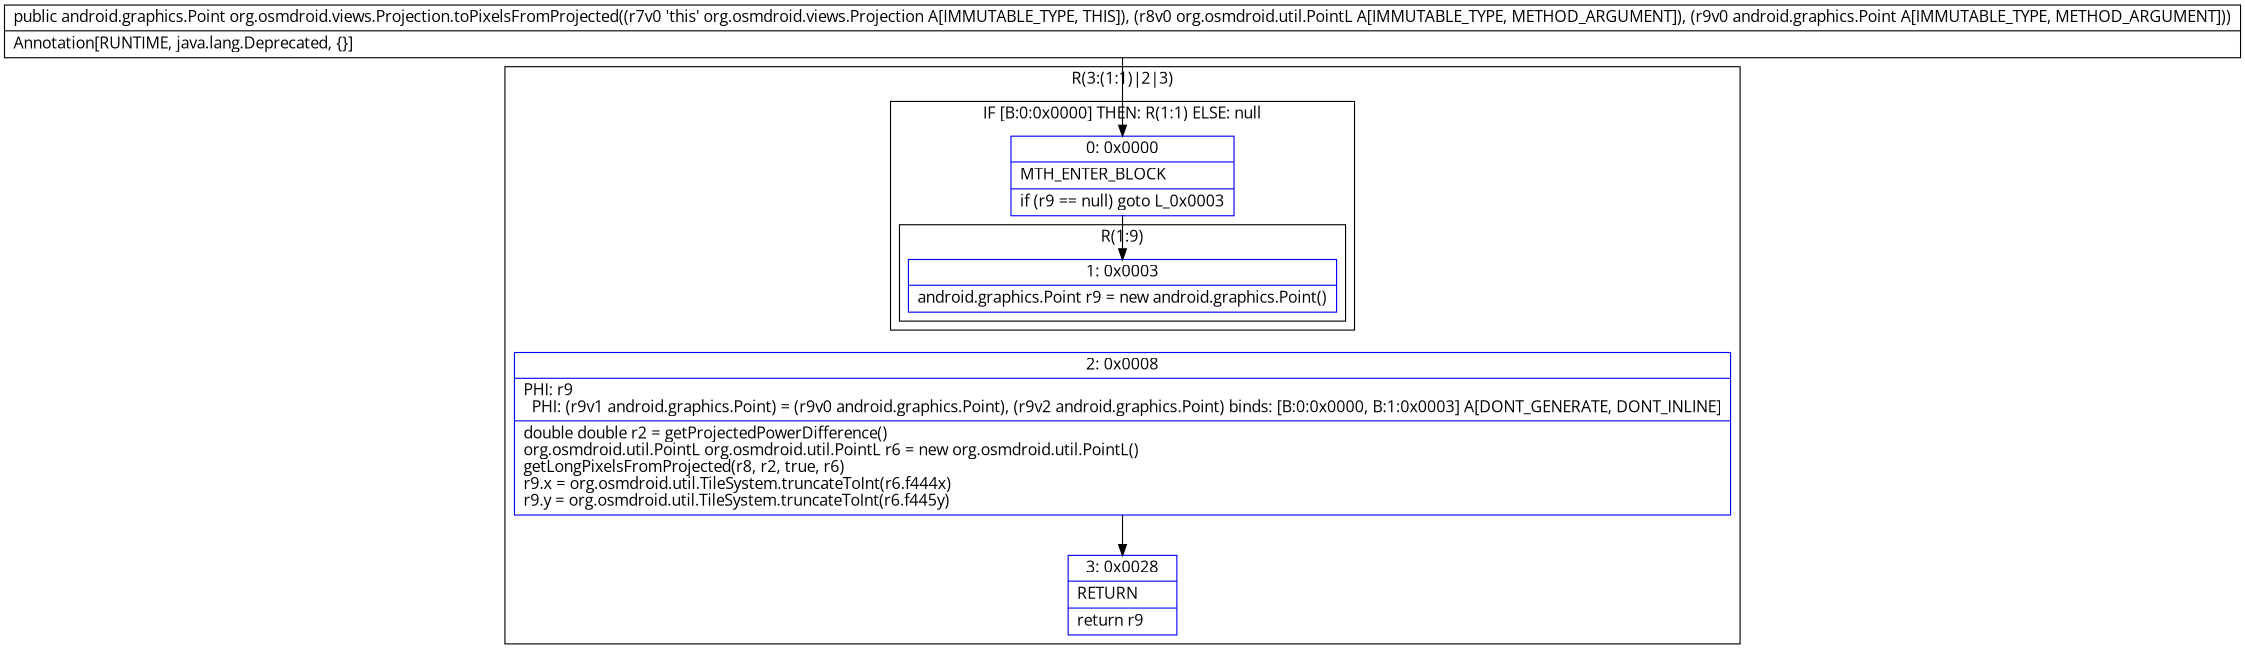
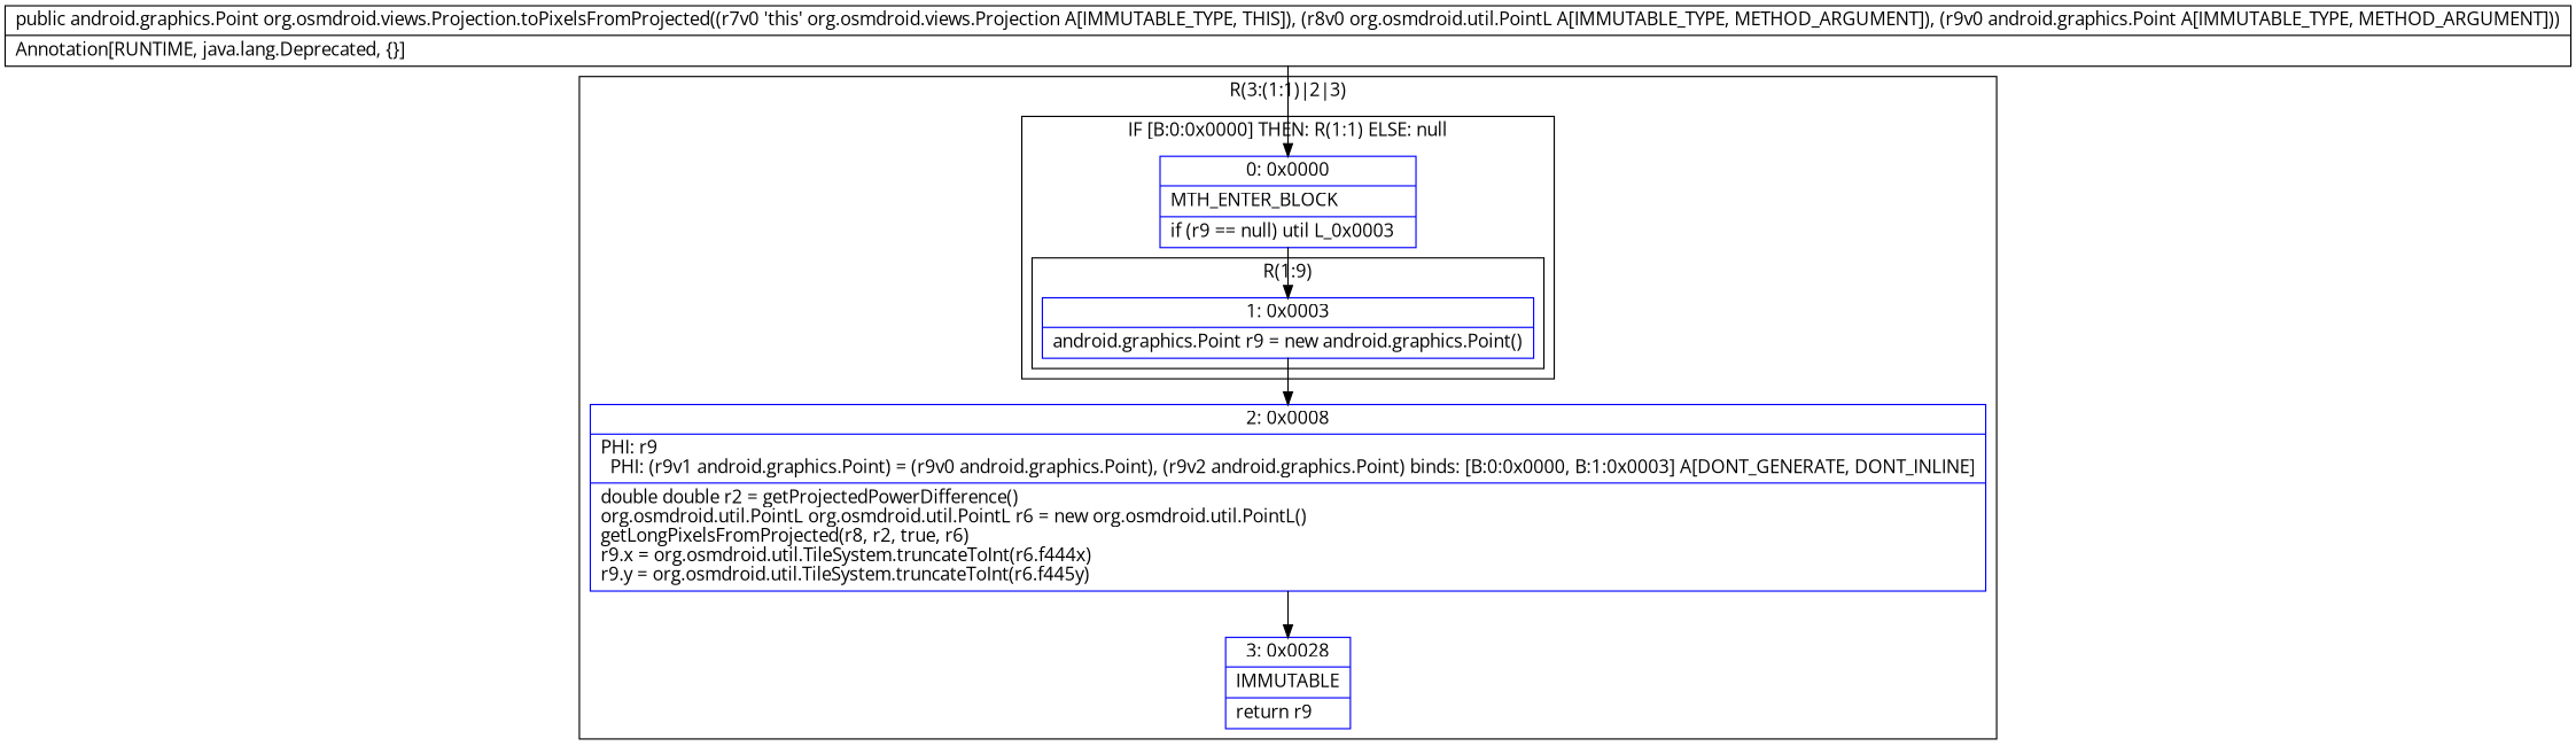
  digraph {
    fontname="Open Sans"
    node [color=blue fontname="Open Sans" shape=record]
    edge [fontname="Open Sans"]
    n1 [label="{1\:\ 0x0003|android.graphics.Point r9 = new android.graphics.Point()\l}"]
-   n2 [label="{0\:\ 0x0000|MTH_ENTER_BLOCK\l|if (r9 == null) goto L_0x0003\l}"]
+   n2 [label="{0\:\ 0x0000|MTH_ENTER_BLOCK\l|if (r9 == null) util L_0x0003\l}"]
    n3 [label="{2\:\ 0x0008|PHI: r9 \l  PHI: (r9v1 android.graphics.Point) = (r9v0 android.graphics.Point), (r9v2 android.graphics.Point) binds: [B:0:0x0000, B:1:0x0003] A[DONT_GENERATE, DONT_INLINE]\l|double double r2 = getProjectedPowerDifference()\lorg.osmdroid.util.PointL org.osmdroid.util.PointL r6 = new org.osmdroid.util.PointL()\lgetLongPixelsFromProjected(r8, r2, true, r6)\lr9.x = org.osmdroid.util.TileSystem.truncateToInt(r6.f444x)\lr9.y = org.osmdroid.util.TileSystem.truncateToInt(r6.f445y)\l}"]
-   n4 [label="{3\:\ 0x0028|RETURN\l|return r9\l}"]
+   n4 [label="{3\:\ 0x0028|IMMUTABLE\l|return r9\l}"]
    n5 [label="{public android.graphics.Point org.osmdroid.views.Projection.toPixelsFromProjected((r7v0 'this' org.osmdroid.views.Projection A[IMMUTABLE_TYPE, THIS]), (r8v0 org.osmdroid.util.PointL A[IMMUTABLE_TYPE, METHOD_ARGUMENT]), (r9v0 android.graphics.Point A[IMMUTABLE_TYPE, METHOD_ARGUMENT]))  | Annotation[RUNTIME, java.lang.Deprecated, \{\}]\l}" color=""]
    subgraph cluster_1 {
      label="R(3:(1:1)|2|3)"
      n3
      n4
      subgraph cluster_2 {
        label="IF [B:0:0x0000] THEN: R(1:1) ELSE: null"
        n2
        subgraph cluster_3 {
          label="R(1:9)"
          n1
        }
      }
    }
+   n1 -> n3
    n2 -> n1
    n3 -> n4
    n5 -> n2
  }
